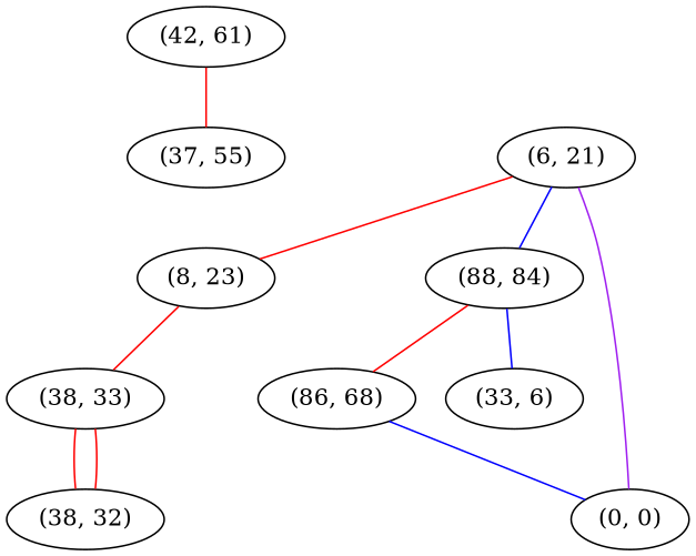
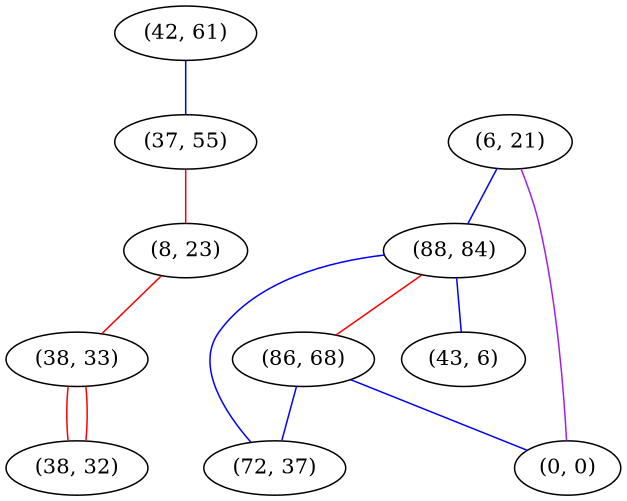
  graph {
    edge [color=red weight=1]
    n1 [label="(6, 21)"]
    "(8, 23)"
    n3 [label="(88, 84)"]
    "(0, 0)"
    "(38, 33)"
    "(86, 68)"
-   "(43, 6)" [label="(33, 6)"]
+   "(72, 37)"
+   "(43, 6)"
    "(38, 32)"
    "(42, 61)"
    "(37, 55)"
-   n1 -- "(8, 23)"
+   "(37, 55)" -- "(8, 23)"
    n1 -- n3 [color=blue weight=3]
    n1 -- "(0, 0)" [color=purple weight=4]
    "(8, 23)" -- "(38, 33)"
    n3 -- "(86, 68)"
+   n3 -- "(72, 37)" [color=blue weight=3]
    n3 -- "(43, 6)" [color=blue weight=3]
    "(38, 33)" -- "(38, 32)"
    "(38, 33)" -- "(38, 32)"
    "(86, 68)" -- "(0, 0)" [color=blue weight=3]
-   "(42, 61)" -- "(37, 55)"
+   "(86, 68)" -- "(72, 37)" [color=blue weight=3]
+   "(42, 61)" -- "(37, 55)" [color=blue]
  }
